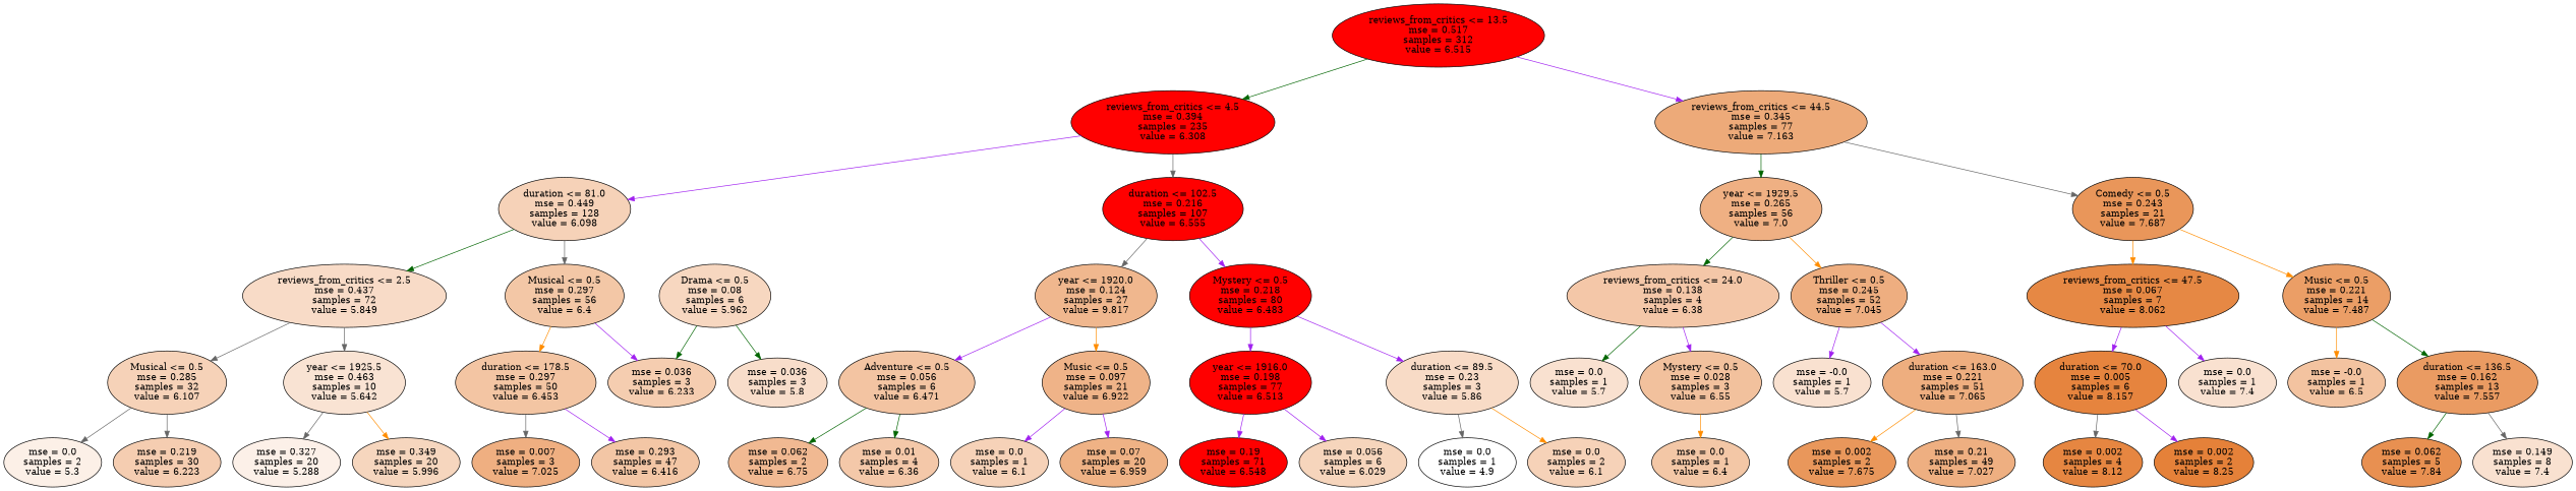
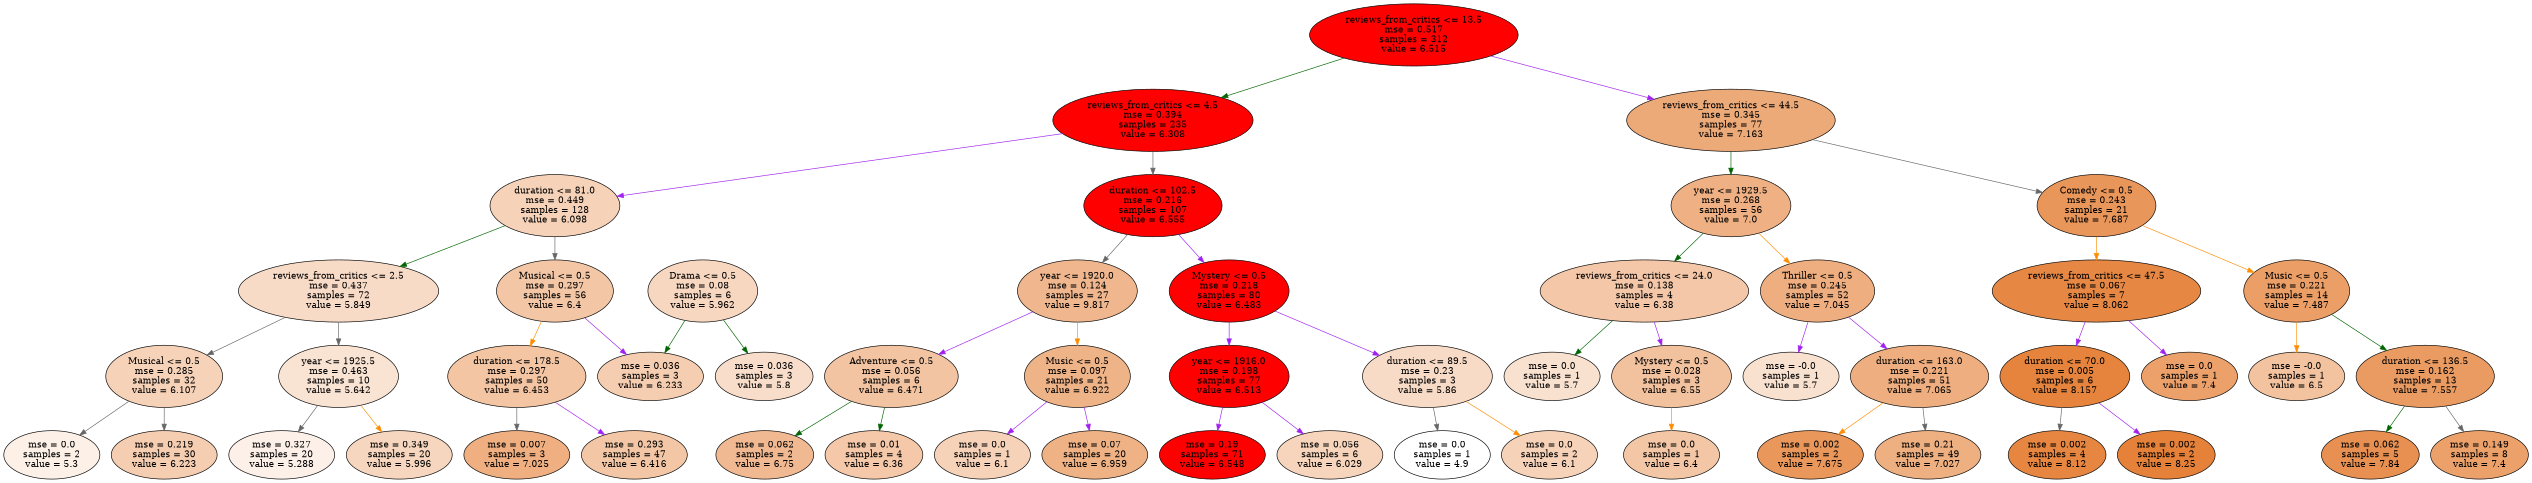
  digraph {
    node [fillcolor=red style=filled]
    edge [color=purple]
    n1 [label="reviews_from_critics <= 13.5\nmse = 0.517\nsamples = 312\nvalue = 6.515"]
    n2 [label="reviews_from_critics <= 4.5\nmse = 0.394\nsamples = 235\nvalue = 6.308"]
    n3 [fillcolor="#edaa79" label="reviews_from_critics <= 44.5\nmse = 0.345\nsamples = 77\nvalue = 7.163"]
    n4 [fillcolor="#f6d2b8" label="duration <= 81.0\nmse = 0.449\nsamples = 128\nvalue = 6.098"]
    n5 [label="duration <= 102.5\nmse = 0.216\nsamples = 107\nvalue = 6.555"]
-   n6 [fillcolor="#efb083" label="year <= 1929.5\nmse = 0.265\nsamples = 56\nvalue = 7.0"]
+   n6 [fillcolor="#efb083" label="year <= 1929.5\nmse = 0.268\nsamples = 56\nvalue = 7.0"]
    n7 [fillcolor="#e9965a" label="Comedy <= 0.5\nmse = 0.243\nsamples = 21\nvalue = 7.687"]
    n8 [fillcolor="#f8dbc7" label="reviews_from_critics <= 2.5\nmse = 0.437\nsamples = 72\nvalue = 5.849"]
    n9 [fillcolor="#f3c7a6" label="Musical <= 0.5\nmse = 0.297\nsamples = 56\nvalue = 6.4"]
    n10 [label="Mystery <= 0.5\nmse = 0.218\nsamples = 80\nvalue = 6.483"]
    n11 [fillcolor="#f0b78e" label="year <= 1920.0\nmse = 0.124\nsamples = 27\nvalue = 9.817"]
    n12 [fillcolor="#f9e3d3" label="year <= 1925.5\nmse = 0.463\nsamples = 10\nvalue = 5.642"]
    n13 [fillcolor="#f6d2b8" label="Musical <= 0.5\nmse = 0.285\nsamples = 32\nvalue = 6.107"]
    n14 [fillcolor="#f3c5a3" label="duration <= 178.5\nmse = 0.297\nsamples = 50\nvalue = 6.453"]
    n15 [fillcolor="#f5cdb0" label="mse = 0.036\nsamples = 3\nvalue = 6.233"]
    n16 [fillcolor="#f6d6be" label="mse = 0.349\nsamples = 20\nvalue = 5.996"]
    n17 [fillcolor="#fcf0e8" label="mse = 0.327\nsamples = 20\nvalue = 5.288"]
    n18 [fillcolor="#f5cdb1" label="mse = 0.219\nsamples = 30\nvalue = 6.223"]
    n19 [fillcolor="#fcf0e7" label="mse = 0.0\nsamples = 2\nvalue = 5.3"]
    n20 [fillcolor="#f3c6a5" label="mse = 0.293\nsamples = 47\nvalue = 6.416"]
    n21 [fillcolor="#efaf81" label="mse = 0.007\nsamples = 3\nvalue = 7.025"]
    n22 [fillcolor="#f7d7c0" label="Drama <= 0.5\nmse = 0.08\nsamples = 6\nvalue = 5.962"]
    n23 [fillcolor="#f8ddca" label="mse = 0.036\nsamples = 3\nvalue = 5.8"]
    n24 [label="year <= 1916.0\nmse = 0.198\nsamples = 77\nvalue = 6.513"]
    n25 [fillcolor="#f8dbc6" label="duration <= 89.5\nmse = 0.23\nsamples = 3\nvalue = 5.86"]
    n26 [fillcolor="#f3c4a2" label="Adventure <= 0.5\nmse = 0.056\nsamples = 6\nvalue = 6.471"]
    n27 [fillcolor="#efb388" label="Music <= 0.5\nmse = 0.097\nsamples = 21\nvalue = 6.922"]
    n28 [fillcolor="#f6d5bc" label="mse = 0.056\nsamples = 6\nvalue = 6.029"]
    n29 [label="mse = 0.19\nsamples = 71\nvalue = 6.548"]
    n30 [fillcolor="#f6d2b8" label="mse = 0.0\nsamples = 2\nvalue = 6.1"]
    n31 [fillcolor="#ffffff" label="mse = 0.0\nsamples = 1\nvalue = 4.9"]
    n32 [fillcolor="#f4c8a9" label="mse = 0.01\nsamples = 4\nvalue = 6.36"]
    n33 [fillcolor="#f1b992" label="mse = 0.062\nsamples = 2\nvalue = 6.75"]
    n34 [fillcolor="#efb285" label="mse = 0.07\nsamples = 20\nvalue = 6.959"]
    n35 [fillcolor="#f6d2b8" label="mse = 0.0\nsamples = 1\nvalue = 6.1"]
    n36 [fillcolor="#eeae80" label="Thriller <= 0.5\nmse = 0.245\nsamples = 52\nvalue = 7.045"]
    n37 [fillcolor="#f4c7a8" label="reviews_from_critics <= 24.0\nmse = 0.138\nsamples = 4\nvalue = 6.38"]
    n38 [fillcolor="#eb9e66" label="Music <= 0.5\nmse = 0.221\nsamples = 14\nvalue = 7.487"]
    n39 [fillcolor="#e68844" label="reviews_from_critics <= 47.5\nmse = 0.067\nsamples = 7\nvalue = 8.062"]
    n40 [fillcolor="#eeae7f" label="duration <= 163.0\nmse = 0.221\nsamples = 51\nvalue = 7.065"]
    n41 [fillcolor="#f9e1d0" label="mse = -0.0\nsamples = 1\nvalue = 5.7"]
    n42 [fillcolor="#f9e1d0" label="mse = 0.0\nsamples = 1\nvalue = 5.7"]
    n43 [fillcolor="#f2c19d" label="Mystery <= 0.5\nmse = 0.028\nsamples = 3\nvalue = 6.55"]
    n44 [fillcolor="#eeaf81" label="mse = 0.21\nsamples = 49\nvalue = 7.027"]
    n45 [fillcolor="#e9975b" label="mse = 0.002\nsamples = 2\nvalue = 7.675"]
    n46 [fillcolor="#f3c7a6" label="mse = 0.0\nsamples = 1\nvalue = 6.4"]
    n47 [fillcolor="#ea9b62" label="duration <= 136.5\nmse = 0.162\nsamples = 13\nvalue = 7.557"]
    n48 [fillcolor="#f3c3a0" label="mse = -0.0\nsamples = 1\nvalue = 6.5"]
-   n49 [fillcolor="#f9e1d0" label="mse = 0.0\nsamples = 1\nvalue = 7.4"]
+   n49 [fillcolor="#eca16b" label="mse = 0.0\nsamples = 1\nvalue = 7.4"]
    n50 [fillcolor="#e6843e" label="duration <= 70.0\nmse = 0.005\nsamples = 6\nvalue = 8.157"]
-   n51 [fillcolor="#f9e1d0" label="mse = 0.149\nsamples = 8\nvalue = 7.4"]
+   n51 [fillcolor="#eca16b" label="mse = 0.149\nsamples = 8\nvalue = 7.4"]
    n52 [fillcolor="#e89051" label="mse = 0.062\nsamples = 5\nvalue = 7.84"]
    n53 [fillcolor="#e58139" label="mse = 0.002\nsamples = 2\nvalue = 8.25"]
    n54 [fillcolor="#e68641" label="mse = 0.002\nsamples = 4\nvalue = 8.12"]
    n1 -> n2 [color=darkgreen]
    n1 -> n3
    n2 -> n4
    n2 -> n5 [color=gray40]
    n3 -> n6 [color=darkgreen]
    n3 -> n7 [color=gray40]
    n4 -> n8 [color=darkgreen]
    n4 -> n9 [color=gray40]
    n5 -> n10
    n5 -> n11 [color=gray40]
    n6 -> n36 [color=darkorange]
    n6 -> n37 [color=darkgreen]
    n7 -> n38 [color=darkorange]
    n7 -> n39 [color=darkorange]
    n8 -> n12 [color=gray40]
    n8 -> n13 [color=gray40]
    n9 -> n14 [color=darkorange]
    n9 -> n15
    n10 -> n24
    n10 -> n25
    n11 -> n26
    n11 -> n27 [color=darkorange]
    n12 -> n16 [color=darkorange]
    n12 -> n17 [color=gray40]
    n13 -> n18 [color=gray40]
    n13 -> n19 [color=gray40]
    n14 -> n20
    n14 -> n21 [color=gray40]
    n22 -> n15 [color=darkgreen]
    n22 -> n23 [color=darkgreen]
    n24 -> n28
    n24 -> n29
    n25 -> n30 [color=darkorange]
    n25 -> n31 [color=gray40]
    n26 -> n32 [color=darkgreen]
    n26 -> n33 [color=darkgreen]
    n27 -> n34
    n27 -> n35
    n36 -> n40
    n36 -> n41
    n37 -> n42 [color=darkgreen]
    n37 -> n43
    n38 -> n47 [color=darkgreen]
    n38 -> n48 [color=darkorange]
    n39 -> n49
    n39 -> n50
    n40 -> n44 [color=gray40]
    n40 -> n45 [color=darkorange]
    n43 -> n46 [color=darkorange]
    n47 -> n51 [color=gray40]
    n47 -> n52 [color=darkgreen]
    n50 -> n53
    n50 -> n54 [color=gray40]
  }
